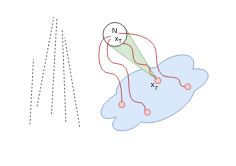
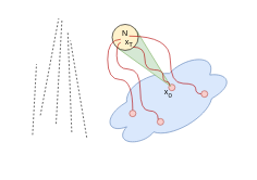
  <mxCell id="0" />
  <mxCell id="1" parent="0" />
  <mxCell id="2" value="" style="group" vertex="1" connectable="0" parent="1"><mxGeometry x="133.997" y="37" width="236.865" height="217.261" as="geometry" /></mxCell>
  <mxCell id="3" value="" style="group" vertex="1" connectable="0" parent="2"><mxGeometry y="16.999" width="236.865" height="200.263" as="geometry" /></mxCell>
  <mxCell id="4" value="" style="ellipse;shape=cloud;whiteSpace=wrap;html=1;rotation=-30;fillColor=#dae8fc;strokeColor=#6c8ebf;" vertex="1" parent="3"><mxGeometry x="13.433" y="45.131" width="210" height="110" as="geometry" /></mxCell>
  <mxCell id="5" value="" style="group" vertex="1" connectable="0" parent="3"><mxGeometry x="63.433" y="75.131" width="120" height="62.87" as="geometry" /></mxCell>
  <mxCell id="6" value="" style="group" vertex="1" connectable="0" parent="5"><mxGeometry width="120" height="60" as="geometry" /></mxCell>
  <mxCell id="7" value="" style="ellipse;whiteSpace=wrap;html=1;fillColor=#f8cecc;strokeColor=#b85450;" vertex="1" parent="6"><mxGeometry y="40" width="10" height="10" as="geometry" /></mxCell>
  <mxCell id="8" value="" style="ellipse;whiteSpace=wrap;html=1;fillColor=#f8cecc;strokeColor=#b85450;" vertex="1" parent="6"><mxGeometry x="110" y="10" width="10" height="10" as="geometry" /></mxCell>
  <mxCell id="9" value="" style="ellipse;whiteSpace=wrap;html=1;fillColor=#f8cecc;strokeColor=#b85450;" vertex="1" parent="6"><mxGeometry x="60" width="10" height="10" as="geometry" /></mxCell>
- <mxCell id="10" value="x&lt;sub&gt;7&lt;/sub&gt;" style="text;html=1;strokeColor=none;fillColor=none;align=center;verticalAlign=middle;whiteSpace=wrap;rounded=0;" vertex="1" parent="5"><mxGeometry x="40" y="3.87" width="40" height="20" as="geometry" /></mxCell>
+ <mxCell id="10" value="x&lt;sub&gt;0&lt;/sub&gt;" style="text;html=1;strokeColor=none;fillColor=none;align=center;verticalAlign=middle;whiteSpace=wrap;rounded=0;" vertex="1" parent="5"><mxGeometry x="40" y="3.87" width="40" height="20" as="geometry" /></mxCell>
  <mxCell id="11" value="" style="ellipse;whiteSpace=wrap;html=1;fillColor=#f8cecc;strokeColor=#b85450;" vertex="1" parent="5"><mxGeometry x="42.57" y="52.87" width="10" height="10" as="geometry" /></mxCell>
  <mxCell id="12" value="" style="group" vertex="1" connectable="0" parent="2"><mxGeometry x="37.003" width="106.573" height="106.573" as="geometry" /></mxCell>
  <mxCell id="13" value="" style="verticalLabelPosition=bottom;verticalAlign=top;html=1;shape=mxgraph.basic.cone2;dx=0.6;dy=0.9;rotation=135;fillColor=#d5e8d4;strokeColor=#82b366;" vertex="1" parent="12"><mxGeometry x="33.54" y="-1.46" width="40" height="110" as="geometry" /></mxCell>
- <mxCell id="14" value="N" style="ellipse;whiteSpace=wrap;html=1;verticalAlign=top;" vertex="1" parent="12"><mxGeometry width="40" height="40" as="geometry" /></mxCell>
+ <mxCell id="14" value="N" style="ellipse;whiteSpace=wrap;html=1;verticalAlign=top;fillColor=#fff2cc;" vertex="1" parent="12"><mxGeometry width="40" height="40" as="geometry" /></mxCell>
  <mxCell id="15" value="x&lt;sub&gt;T&lt;/sub&gt;" style="text;html=1;strokeColor=none;fillColor=none;align=center;verticalAlign=middle;whiteSpace=wrap;rounded=0;" vertex="1" parent="12"><mxGeometry x="13" y="18" width="26" height="20" as="geometry" /></mxCell>
  <mxCell id="16" style="edgeStyle=orthogonalEdgeStyle;curved=1;rounded=0;orthogonalLoop=1;jettySize=auto;html=1;endArrow=none;endFill=0;exitX=0.802;exitY=0.871;exitDx=0;exitDy=0;exitPerimeter=0;entryX=0;entryY=0;entryDx=0;entryDy=0;fillColor=#e51400;strokeColor=#B20000;" edge="1" parent="2" source="14" target="9"><mxGeometry relative="1" as="geometry"><Array as="points"><mxPoint x="87.003" y="35" /><mxPoint x="87.003" y="70" /><mxPoint x="115.003" y="70" /><mxPoint x="115.003" y="88" /><mxPoint x="125.003" y="88" /></Array></mxGeometry></mxCell>
  <mxCell id="17" style="edgeStyle=orthogonalEdgeStyle;curved=1;rounded=0;orthogonalLoop=1;jettySize=auto;html=1;endArrow=none;endFill=0;exitX=0;exitY=0.25;exitDx=0;exitDy=0;fillColor=#e51400;strokeColor=#B20000;" edge="1" parent="2" source="15" target="7"><mxGeometry relative="1" as="geometry" /></mxCell>
  <mxCell id="18" style="edgeStyle=orthogonalEdgeStyle;curved=1;rounded=0;orthogonalLoop=1;jettySize=auto;html=1;endArrow=none;endFill=0;entryX=0;entryY=0;entryDx=0;entryDy=0;fillColor=#e51400;strokeColor=#B20000;" edge="1" parent="2" source="15" target="11"><mxGeometry relative="1" as="geometry"><mxPoint x="67.003" y="69" as="sourcePoint" /><Array as="points"><mxPoint x="44.003" y="69" /><mxPoint x="80.003" y="69" /><mxPoint x="80.003" y="133" /><mxPoint x="108.003" y="133" /></Array></mxGeometry></mxCell>
  <mxCell id="19" style="edgeStyle=orthogonalEdgeStyle;curved=1;rounded=0;orthogonalLoop=1;jettySize=auto;html=1;endArrow=none;endFill=0;exitX=0.5;exitY=0;exitDx=0;exitDy=0;fillColor=#e51400;strokeColor=#B20000;" edge="1" parent="2" source="15" target="8"><mxGeometry relative="1" as="geometry"><Array as="points"><mxPoint x="126.003" y="18" /><mxPoint x="126.003" y="91" /><mxPoint x="165.003" y="91" /><mxPoint x="165.003" y="107" /></Array></mxGeometry></mxCell>
  <mxCell id="20" value="" style="group" vertex="1" connectable="0" parent="1"><mxGeometry x="20" y="20" width="133.33" height="215.45" as="geometry" /></mxCell>
  <mxCell id="21" value="" style="shape=image;verticalLabelPosition=bottom;labelBackgroundColor=#ffffff;verticalAlign=top;aspect=fixed;imageAspect=0;image=https://www.mathworks.com/help/examples/stats/win64/ComputeAndPlotTheNormalDistributionPdfExample_01.png;" vertex="1" parent="20"><mxGeometry width="133.33" height="100" as="geometry" /></mxCell>
  <mxCell id="22" value="" style="shape=image;verticalLabelPosition=bottom;labelBackgroundColor=#ffffff;verticalAlign=top;aspect=fixed;imageAspect=0;image=https://www.medcalc.org/manual/functions/pdflognormal.png;" vertex="1" parent="20"><mxGeometry x="10.08" y="140" width="113.17" height="75.45" as="geometry" /></mxCell>
  <mxCell id="23" value="" style="endArrow=none;dashed=1;html=1;" edge="1" parent="20"><mxGeometry width="50" height="50" relative="1" as="geometry"><mxPoint x="41" y="157" as="sourcePoint" /><mxPoint x="69" y="8" as="targetPoint" /></mxGeometry></mxCell>
  <mxCell id="24" value="" style="endArrow=none;dashed=1;html=1;" edge="1" parent="20"><mxGeometry width="50" height="50" relative="1" as="geometry"><mxPoint x="29" y="187" as="sourcePoint" /><mxPoint x="35.0" y="78" as="targetPoint" /></mxGeometry></mxCell>
  <mxCell id="25" value="" style="endArrow=none;dashed=1;html=1;" edge="1" parent="20"><mxGeometry width="50" height="50" relative="1" as="geometry"><mxPoint x="89" y="183" as="sourcePoint" /><mxPoint x="83" y="29" as="targetPoint" /></mxGeometry></mxCell>
  <mxCell id="26" value="" style="endArrow=none;dashed=1;html=1;" edge="1" parent="20"><mxGeometry width="50" height="50" relative="1" as="geometry"><mxPoint x="112" y="191" as="sourcePoint" /><mxPoint x="87" y="42" as="targetPoint" /></mxGeometry></mxCell>
  <mxCell id="27" value="" style="endArrow=none;dashed=1;html=1;" edge="1" parent="20"><mxGeometry width="50" height="50" relative="1" as="geometry"><mxPoint x="65" y="170" as="sourcePoint" /><mxPoint x="74" y="11" as="targetPoint" /></mxGeometry></mxCell>
